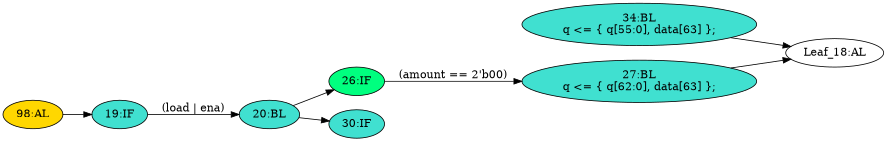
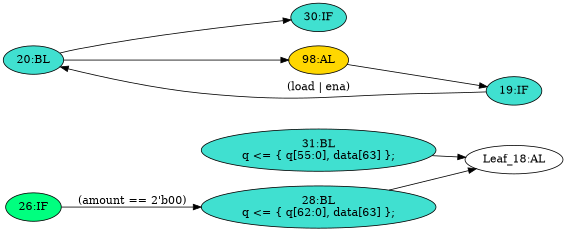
  strict digraph {
    rankdir=LR
    node [fillcolor=turquoise statements="[]" style=filled typ=Block]
    edge [cond="[]" lineno=None]
-   n1 [ast="<pyverilog.vparser.ast.Block object at 0x7f06a2d97790>" label="34:BL\nq <= { q[55:0], data[63] };" statements="[<pyverilog.vparser.ast.NonblockingSubstitution object at 0x7f06a34d8a90>]"]
+   n1 [ast="<pyverilog.vparser.ast.Block object at 0x7f06a2d97790>" label="31:BL\nq <= { q[55:0], data[63] };" statements="[<pyverilog.vparser.ast.NonblockingSubstitution object at 0x7f06a34d8a90>]"]
    n2 [def_var="['q']" label="Leaf_18:AL" fillcolor="" statements="" style="" typ=""]
    n3 [ast="<pyverilog.vparser.ast.Block object at 0x7f06a2d977d0>" label="20:BL"]
    n4 [ast="<pyverilog.vparser.ast.IfStatement object at 0x7f06a2d97810>" fillcolor=springgreen label="26:IF" typ=IfStatement]
    n5 [ast="<pyverilog.vparser.ast.IfStatement object at 0x7f06a2db4390>" label="30:IF" typ=IfStatement]
-   n6 [ast="<pyverilog.vparser.ast.Block object at 0x7f06a2d97f50>" label="27:BL\nq <= { q[62:0], data[63] };" statements="[<pyverilog.vparser.ast.NonblockingSubstitution object at 0x7f06a2d97f90>]"]
+   n6 [ast="<pyverilog.vparser.ast.Block object at 0x7f06a2d97f50>" label="28:BL\nq <= { q[62:0], data[63] };" statements="[<pyverilog.vparser.ast.NonblockingSubstitution object at 0x7f06a2d97f90>]"]
    n7 [ast="<pyverilog.vparser.ast.IfStatement object at 0x7f06a2db4490>" label="19:IF" typ=IfStatement]
    n8 [ast="<pyverilog.vparser.ast.Always object at 0x7f06a2db4590>" clk_sens=True fillcolor=gold label="98:AL" sens="['clk']" typ=Always use_var="['load', 'ena', 'amount', 'data', 'q']"]
    n1 -> n2
-   n3 -> n4
+   n3 -> n8
    n3 -> n5
    n4 -> n6 [cond="['amount']" label="(amount == 2'b00)" lineno=26]
    n6 -> n2
    n7 -> n3 [cond="['load', 'ena']" label="(load | ena)" lineno=19]
    n8 -> n7
  }
